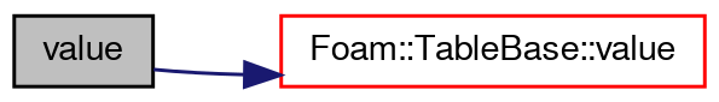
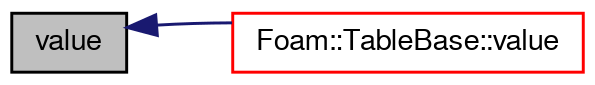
  digraph {
    rankdir=LR
    node [fontname=FreeSans fontsize=10 shape=record]
    n1 [color=black fillcolor=grey75 fontcolor=black height=0.2 label=value style=filled width=0.4]
    n2 [color=red height=0.2 label="Foam::TableBase::value" width=0.4]
-   n1 -> n2 [color=midnightblue fontname=FreeSans fontsize=10 labelfontname=FreeSans labelfontsize=10 style=solid]
+   n2 -> n1 [color=midnightblue fontname=FreeSans fontsize=10 labelfontname=FreeSans labelfontsize=10 style=solid]
  }
